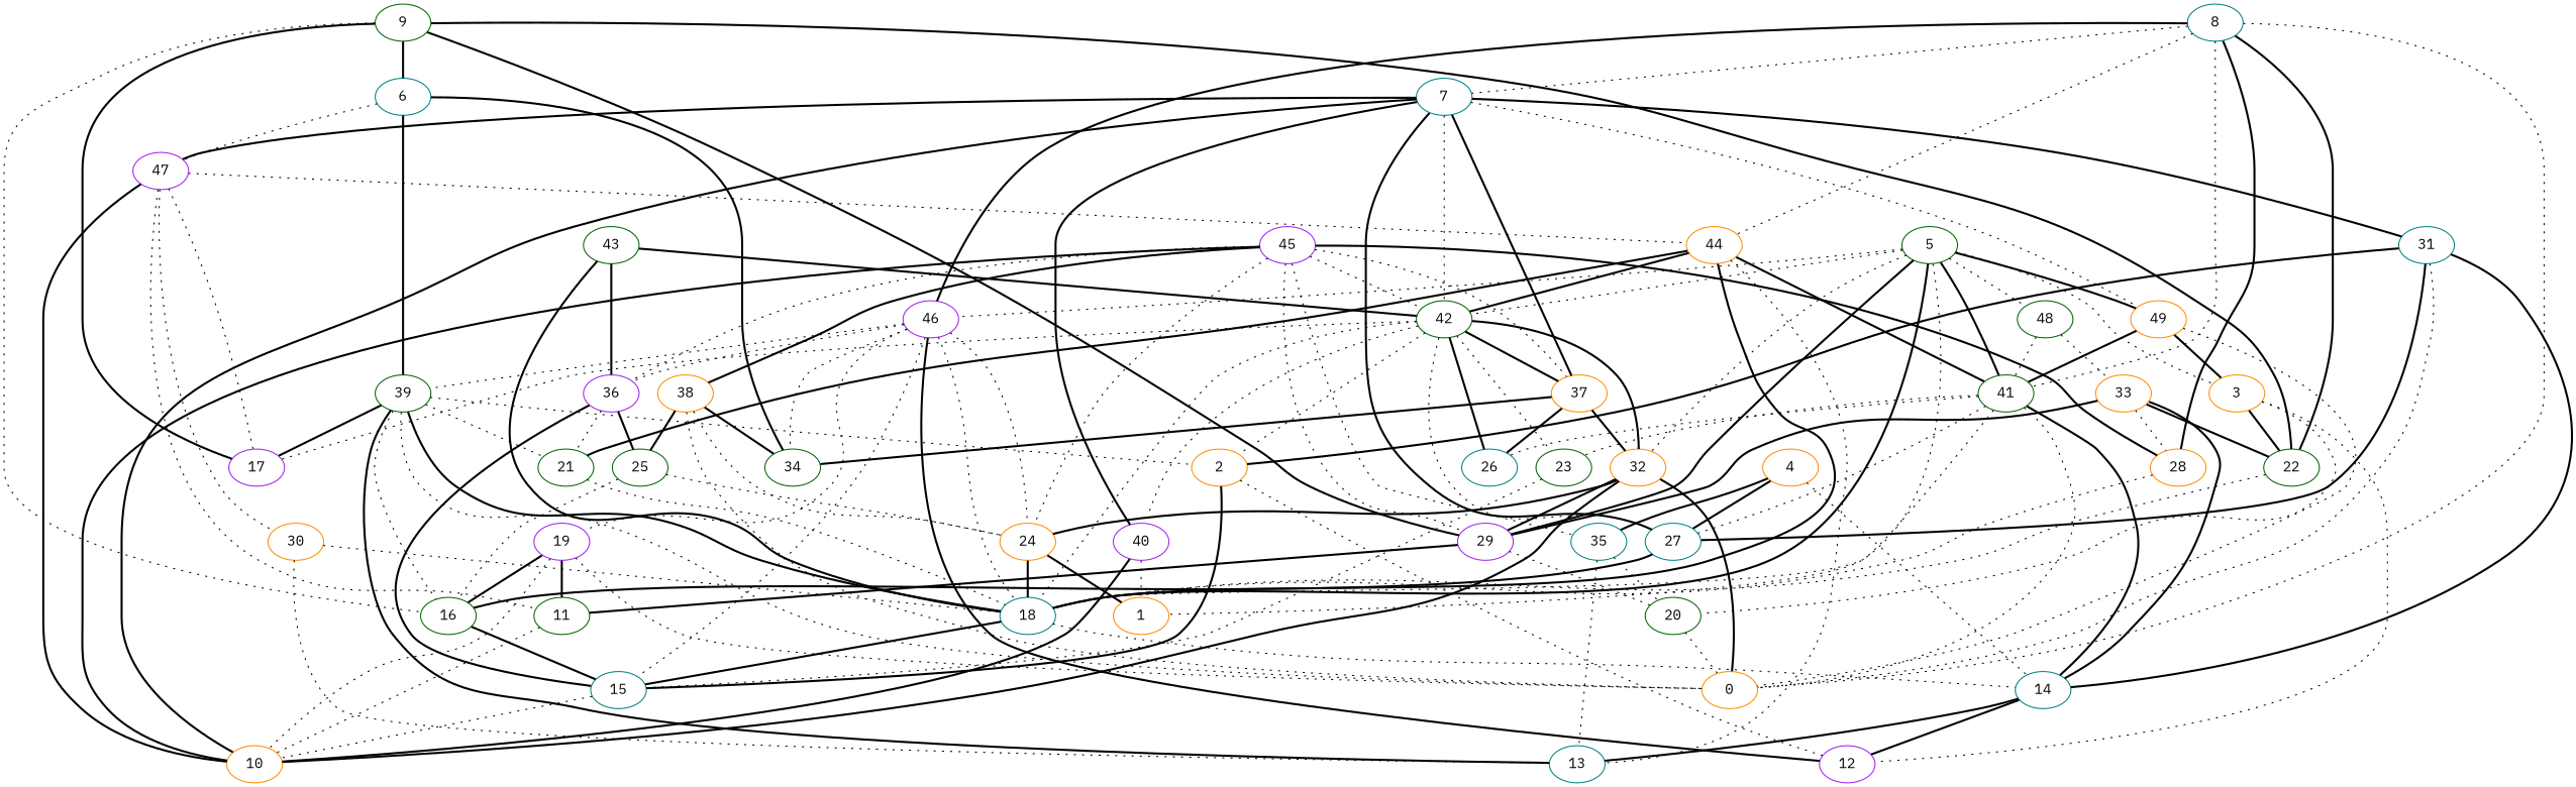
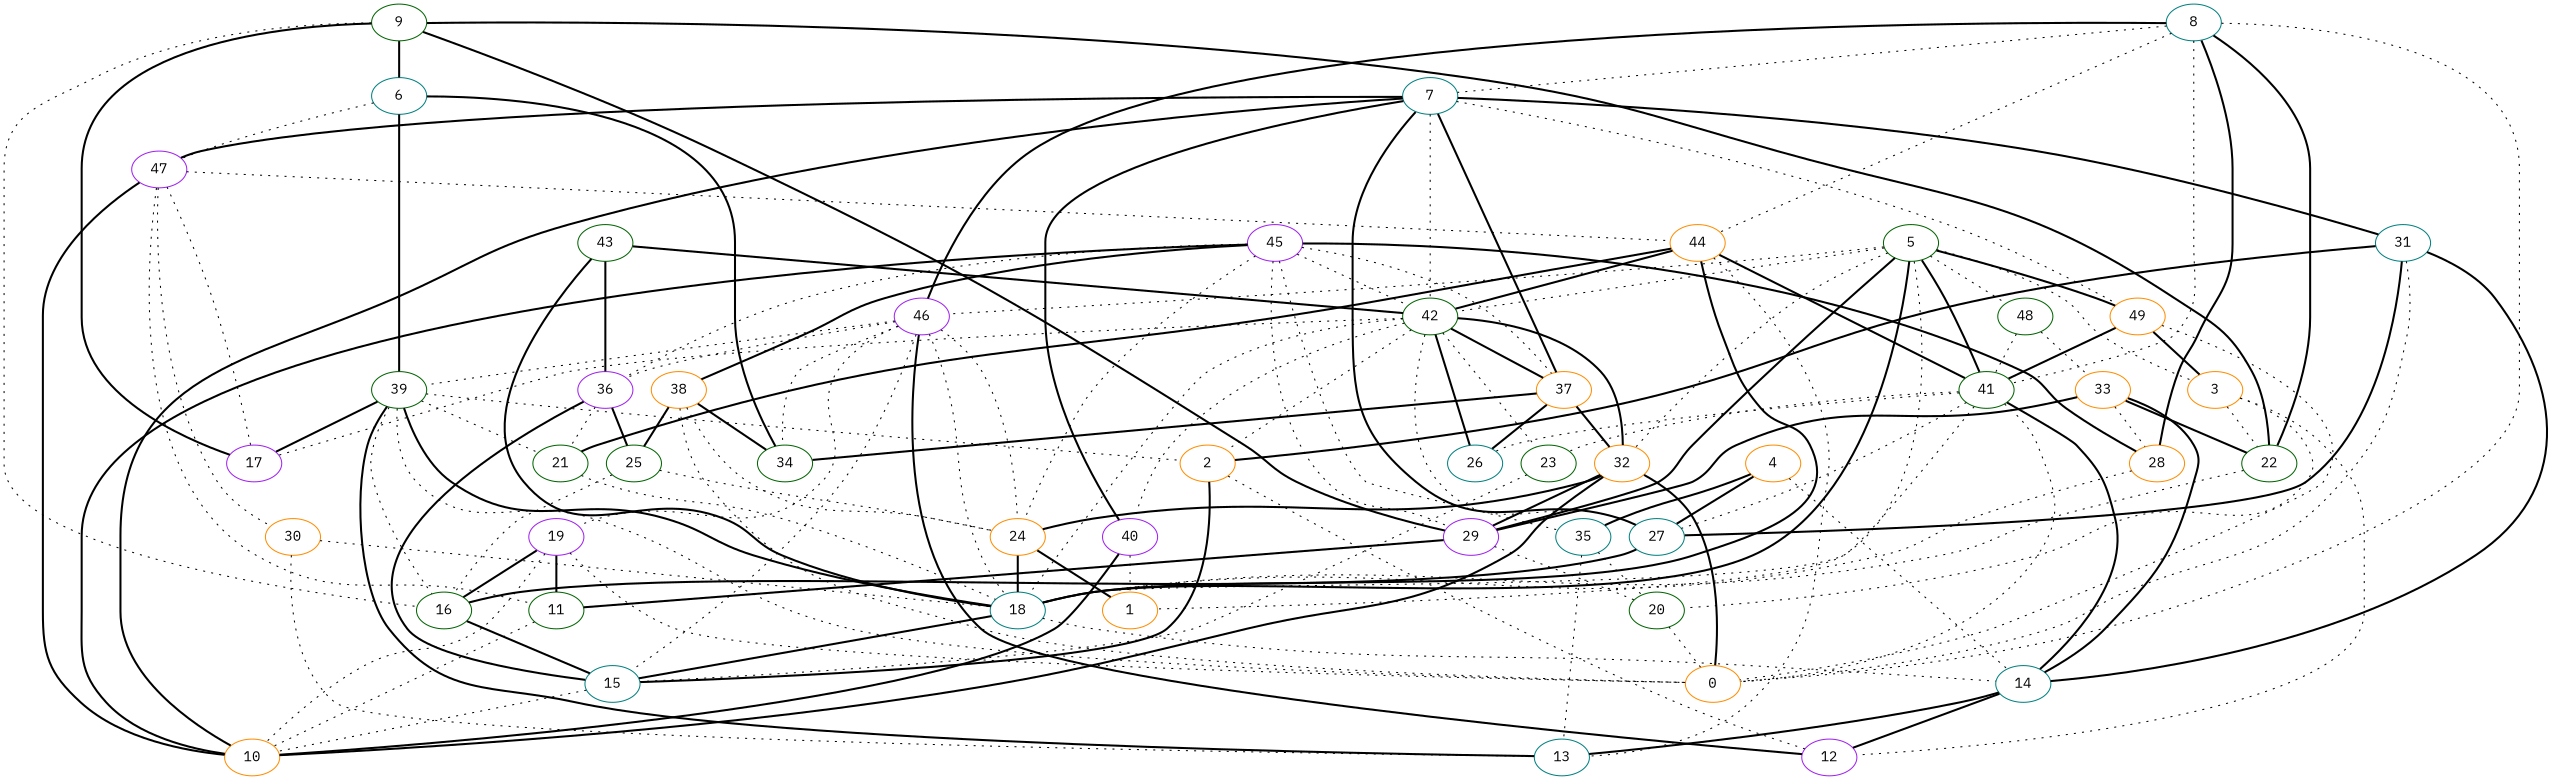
  digraph {
    fontname="IBM Plex Mono"
    node [color=darkorange fontname="IBM Plex Mono"]
    edge [color=black dir=none fontname="IBM Plex Mono" style=dotted]
    31 [color=teal]
    27 [color=teal]
    2
    0
    14 [color=teal]
    16 [color=darkgreen]
    15 [color=teal]
    12 [color=purple]
    13 [color=teal]
    36 [color=purple]
    25 [color=darkgreen]
    21 [color=darkgreen]
    24
    10
    48 [color=darkgreen]
    33
    41 [color=darkgreen]
    29 [color=purple]
    22 [color=darkgreen]
    28
    18 [color=teal]
    26 [color=teal]
    23 [color=darkgreen]
    43 [color=darkgreen]
    42 [color=darkgreen]
    37
    32
    17 [color=purple]
    40 [color=purple]
    20 [color=darkgreen]
    11 [color=darkgreen]
    38
    34 [color=darkgreen]
    1
    4
    35 [color=teal]
    39 [color=darkgreen]
    9 [color=darkgreen]
    6 [color=teal]
    47 [color=purple]
    49
    3
    30
    44
    45 [color=purple]
    8 [color=teal]
    46 [color=purple]
    7 [color=teal]
    19 [color=purple]
    5 [color=darkgreen]
    subgraph sub_1 {
      31
      27
      2
      0
      14
      16
      15
      12
      13
      36
      25
      21
      24
      10
      48
      33
      41
      29
      22
      28
      18
      26
      23
      43
      42
      37
      32
      17
      40
      20
      11
      38
      34
      1
      4
      35
      39
      9
      6
      47
      49
      3
      30
      44
      45
      8
      46
      7
      19
      5
    }
    31 -> 27 [style=bold]
    31 -> 2 [style=bold]
    31 -> 0
    31 -> 14 [style=bold]
    27 -> 16 [style=bold]
    2 -> 15 [style=bold]
    2 -> 12
    14 -> 12 [style=bold]
    14 -> 13 [style=bold]
    16 -> 15 [style=bold]
    15 -> 10
    36 -> 15 [style=bold]
    36 -> 25 [style=bold]
    36 -> 21
    25 -> 16
    25 -> 24
    21 -> 18
    24 -> 18 [style=bold]
    24 -> 1 [style=bold]
    48 -> 33
    48 -> 41
    33 -> 14 [style=bold]
    33 -> 29 [style=bold]
    33 -> 22 [style=bold]
    33 -> 28
    41 -> 27
    41 -> 0
    41 -> 14 [style=bold]
    41 -> 18
    41 -> 26
    41 -> 23
    29 -> 20
    29 -> 11 [style=bold]
    22 -> 18
    28 -> 18
    18 -> 14
    18 -> 15 [style=bold]
    23 -> 15
    43 -> 36 [style=bold]
    43 -> 18 [style=bold]
    43 -> 42 [style=bold]
    42 -> 27
    42 -> 2
    42 -> 18
    42 -> 26 [style=bold]
    42 -> 23
    42 -> 37 [style=bold]
    42 -> 32 [style=bold]
    42 -> 17
    42 -> 40
    37 -> 26 [style=bold]
    37 -> 32 [style=bold]
    37 -> 34 [style=bold]
    32 -> 0 [style=bold]
    32 -> 24 [style=bold]
    32 -> 10 [style=bold]
    32 -> 29 [style=bold]
    40 -> 10 [style=bold]
    40 -> 1
    20 -> 0
    11 -> 10
    38 -> 0
    38 -> 25 [style=bold]
    38 -> 24
    38 -> 34 [style=bold]
    4 -> 27 [style=bold]
    4 -> 14
    4 -> 35 [style=bold]
    35 -> 13
    35 -> 20
    39 -> 2
    39 -> 0
    39 -> 16
    39 -> 13 [style=bold]
    39 -> 21
    39 -> 18 [style=bold]
    39 -> 17 [style=bold]
    9 -> 16
    9 -> 29 [style=bold]
    9 -> 22 [style=bold]
    9 -> 17 [style=bold]
    9 -> 6 [style=bold]
    6 -> 34 [style=bold]
    6 -> 39 [style=bold]
    6 -> 47
    47 -> 10 [style=bold]
    47 -> 17
    47 -> 11
    47 -> 30
    47 -> 44
    49 -> 0
    49 -> 41 [style=bold]
    49 -> 3 [style=bold]
    3 -> 12
-   3 -> 22 [style=bold]
+   3 -> 22
    3 -> 20
    30 -> 13
    30 -> 18
    44 -> 13
    44 -> 21 [style=bold]
    44 -> 41 [style=bold]
    44 -> 18 [style=bold]
    44 -> 42 [style=bold]
    45 -> 36
    45 -> 24
    45 -> 10 [style=bold]
    45 -> 29
    45 -> 28 [style=bold]
    45 -> 42
    45 -> 37
    45 -> 38 [style=bold]
    45 -> 35
    8 -> 0
    8 -> 41
    8 -> 22 [style=bold]
    8 -> 28 [style=bold]
    8 -> 44
    8 -> 46 [style=bold]
    8 -> 7
    46 -> 15
    46 -> 12 [style=bold]
    46 -> 36
    46 -> 24
    46 -> 18
    46 -> 34
    46 -> 39
    46 -> 19
    7 -> 31 [style=bold]
    7 -> 27 [style=bold]
    7 -> 10 [style=bold]
    7 -> 42
    7 -> 37 [style=bold]
    7 -> 40 [style=bold]
    7 -> 47 [style=bold]
    7 -> 49
    19 -> 0
    19 -> 16 [style=bold]
    19 -> 10
    19 -> 11 [style=bold]
    5 -> 48
    5 -> 41 [style=bold]
    5 -> 29 [style=bold]
    5 -> 18 [style=bold]
    5 -> 42
    5 -> 32
    5 -> 1
    5 -> 49 [style=bold]
    5 -> 3
    5 -> 46
  }
